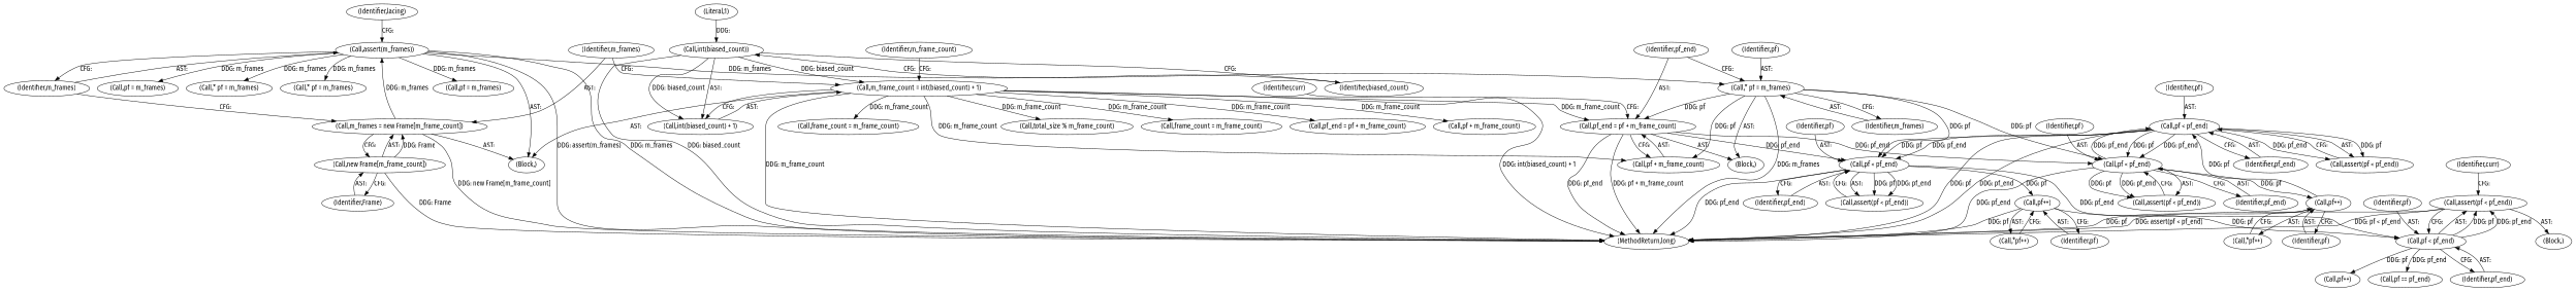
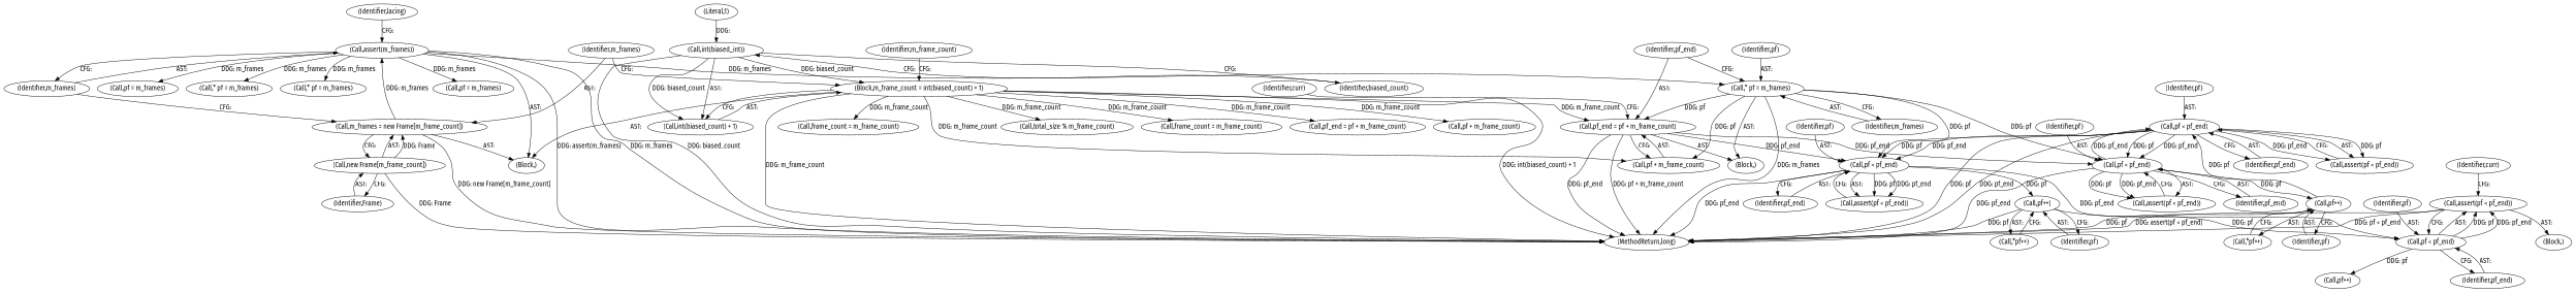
  digraph {
    fontname="Fira Sans"
    node [fontname="Fira Sans"]
    edge [fontname="Fira Sans"]
    n1 [label="(Call,assert(pf < pf_end))"]
    n2 [label="(Call,pf < pf_end)"]
    n3 [label="(Block,)"]
    n4 [label="(MethodReturn,long)"]
    n5 [label="(Call,pf++)"]
-   n6 [label="(Call,pf == pf_end)"]
    n7 [label="(Identifier,pf_end)"]
    n8 [label="(Call,pf++)"]
    n9 [label="(Call,*pf++)"]
    n10 [label="(Identifier,pf)"]
    n11 [label="(Call,pf < pf_end)"]
    n12 [label="(Call,assert(pf < pf_end))"]
    n13 [label="(Identifier,pf_end)"]
    n14 [label="(Call,pf < pf_end)"]
    n15 [label="(Call,pf < pf_end)"]
    n16 [label="(Call,assert(pf < pf_end))"]
    n17 [label="(Identifier,pf_end)"]
    n18 [label="(Call,pf++)"]
    n19 [label="(Call,assert(pf < pf_end))"]
    n20 [label="(Identifier,pf_end)"]
    n21 [label="(Call,*pf++)"]
    n22 [label="(Identifier,pf)"]
    n23 [label="(Call,* pf = m_frames)"]
    n24 [label="(Call,pf_end = pf + m_frame_count)"]
    n25 [label="(Call,pf + m_frame_count)"]
    n26 [label="(Block,)"]
    n27 [label="(Identifier,m_frames)"]
    n28 [label="(Call,assert(m_frames))"]
    n29 [label="(Block,)"]
    n30 [label="(Call,pf = m_frames)"]
    n31 [label="(Call,* pf = m_frames)"]
    n32 [label="(Call,* pf = m_frames)"]
    n33 [label="(Call,pf = m_frames)"]
    n34 [label="(Identifier,m_frames)"]
    n35 [label="(Call,m_frames = new Frame[m_frame_count])"]
    n36 [label="(Call,new Frame[m_frame_count])"]
    n37 [label="(Identifier,Frame)"]
-   n38 [label="(Call,m_frame_count = int(biased_count) + 1)"]
+   n38 [label="(Block,m_frame_count = int(biased_count) + 1)"]
    n39 [label="(Call,total_size % m_frame_count)"]
    n40 [label="(Call,frame_count = m_frame_count)"]
    n41 [label="(Call,int(biased_count) + 1)"]
    n42 [label="(Call,pf_end = pf + m_frame_count)"]
    n43 [label="(Call,pf + m_frame_count)"]
    n44 [label="(Call,frame_count = m_frame_count)"]
-   n45 [label="(Call,int(biased_count))"]
+   n45 [label="(Call,int(biased_int))"]
    n46 [label="(Identifier,biased_count)"]
    n47 [label="(Identifier,m_frame_count)"]
    n48 [label="(Identifier,curr)"]
    n49 [label="(Identifier,curr)"]
    n50 [label="(Identifier,pf_end)"]
    n51 [label="(Identifier,pf)"]
    n52 [label="(Identifier,m_frames)"]
    n53 [label="(Identifier,pf)"]
    n54 [label="(Identifier,pf)"]
    n55 [label="(Identifier,pf)"]
    n56 [label="(Identifier,lacing)"]
    n57 [label="(Literal,1)"]
    n58 [label="(Identifier,pf)"]
    n1 -> n2 [label="CFG: "]
    n1 -> n3 [label="AST: "]
    n1 -> n4 [label="DDG: assert(pf < pf_end)"]
    n1 -> n4 [label="DDG: pf < pf_end"]
    n2 -> n1 [label="AST: "]
    n2 -> n1 [label="DDG: pf"]
    n2 -> n1 [label="DDG: pf_end"]
    n2 -> n5 [label="DDG: pf"]
-   n2 -> n6 [label="DDG: pf_end"]
    n2 -> n7 [label="CFG: "]
    n7 -> n2 [label="AST: "]
    n8 -> n2 [label="DDG: pf"]
    n8 -> n4 [label="DDG: pf"]
    n8 -> n9 [label="AST: "]
    n8 -> n10 [label="CFG: "]
    n9 -> n8 [label="CFG: "]
    n10 -> n8 [label="AST: "]
    n11 -> n2 [label="DDG: pf_end"]
    n11 -> n4 [label="DDG: pf_end"]
    n11 -> n8 [label="DDG: pf"]
    n11 -> n12 [label="AST: "]
    n11 -> n12 [label="DDG: pf"]
    n11 -> n12 [label="DDG: pf_end"]
    n11 -> n13 [label="CFG: "]
    n12 -> n11 [label="CFG: "]
    n13 -> n11 [label="AST: "]
    n14 -> n4 [label="DDG: pf"]
    n14 -> n4 [label="DDG: pf_end"]
    n14 -> n11 [label="DDG: pf"]
    n14 -> n11 [label="DDG: pf_end"]
    n14 -> n15 [label="DDG: pf"]
    n14 -> n15 [label="DDG: pf_end"]
    n14 -> n16 [label="AST: "]
    n14 -> n16 [label="DDG: pf"]
    n14 -> n16 [label="DDG: pf_end"]
    n14 -> n17 [label="CFG: "]
    n15 -> n4 [label="DDG: pf_end"]
    n15 -> n14 [label="DDG: pf_end"]
    n15 -> n18 [label="DDG: pf"]
    n15 -> n19 [label="AST: "]
    n15 -> n19 [label="DDG: pf"]
    n15 -> n19 [label="DDG: pf_end"]
    n15 -> n20 [label="CFG: "]
    n16 -> n14 [label="CFG: "]
    n17 -> n14 [label="AST: "]
    n18 -> n4 [label="DDG: pf"]
    n18 -> n14 [label="DDG: pf"]
    n18 -> n21 [label="AST: "]
    n18 -> n22 [label="CFG: "]
    n19 -> n15 [label="CFG: "]
    n20 -> n15 [label="AST: "]
    n21 -> n18 [label="CFG: "]
    n22 -> n18 [label="AST: "]
    n23 -> n4 [label="DDG: m_frames"]
    n23 -> n11 [label="DDG: pf"]
    n23 -> n15 [label="DDG: pf"]
    n23 -> n24 [label="DDG: pf"]
    n23 -> n25 [label="DDG: pf"]
    n23 -> n26 [label="AST: "]
    n23 -> n27 [label="CFG: "]
    n24 -> n4 [label="DDG: pf_end"]
    n24 -> n4 [label="DDG: pf + m_frame_count"]
    n24 -> n11 [label="DDG: pf_end"]
    n24 -> n15 [label="DDG: pf_end"]
    n24 -> n25 [label="CFG: "]
    n24 -> n26 [label="AST: "]
    n25 -> n24 [label="AST: "]
    n27 -> n23 [label="AST: "]
    n28 -> n4 [label="DDG: m_frames"]
    n28 -> n4 [label="DDG: assert(m_frames)"]
    n28 -> n23 [label="DDG: m_frames"]
    n28 -> n29 [label="AST: "]
    n28 -> n30 [label="DDG: m_frames"]
    n28 -> n31 [label="DDG: m_frames"]
    n28 -> n32 [label="DDG: m_frames"]
    n28 -> n33 [label="DDG: m_frames"]
    n28 -> n34 [label="CFG: "]
    n34 -> n28 [label="AST: "]
    n34 -> n35 [label="CFG: "]
    n35 -> n4 [label="DDG: new Frame[m_frame_count]"]
    n35 -> n28 [label="DDG: m_frames"]
    n35 -> n29 [label="AST: "]
    n35 -> n36 [label="CFG: "]
    n36 -> n4 [label="DDG: Frame"]
    n36 -> n35 [label="AST: "]
    n36 -> n35 [label="DDG: Frame"]
    n36 -> n37 [label="CFG: "]
    n37 -> n36 [label="AST: "]
    n38 -> n4 [label="DDG: int(biased_count) + 1"]
    n38 -> n4 [label="DDG: m_frame_count"]
    n38 -> n24 [label="DDG: m_frame_count"]
    n38 -> n25 [label="DDG: m_frame_count"]
    n38 -> n29 [label="AST: "]
    n38 -> n39 [label="DDG: m_frame_count"]
    n38 -> n40 [label="DDG: m_frame_count"]
    n38 -> n41 [label="CFG: "]
    n38 -> n42 [label="DDG: m_frame_count"]
    n38 -> n43 [label="DDG: m_frame_count"]
    n38 -> n44 [label="DDG: m_frame_count"]
    n41 -> n38 [label="AST: "]
    n45 -> n4 [label="DDG: biased_count"]
    n45 -> n38 [label="DDG: biased_count"]
    n45 -> n41 [label="AST: "]
    n45 -> n41 [label="DDG: biased_count"]
    n45 -> n46 [label="CFG: "]
    n46 -> n45 [label="CFG: "]
    n47 -> n38 [label="CFG: "]
    n48 -> n1 [label="CFG: "]
    n49 -> n24 [label="CFG: "]
    n50 -> n23 [label="CFG: "]
    n50 -> n24 [label="AST: "]
    n51 -> n11 [label="AST: "]
    n52 -> n35 [label="AST: "]
    n52 -> n38 [label="CFG: "]
    n53 -> n23 [label="AST: "]
    n54 -> n14 [label="AST: "]
    n55 -> n15 [label="AST: "]
    n56 -> n28 [label="CFG: "]
    n57 -> n45 [label="DDG: "]
    n58 -> n2 [label="AST: "]
  }
